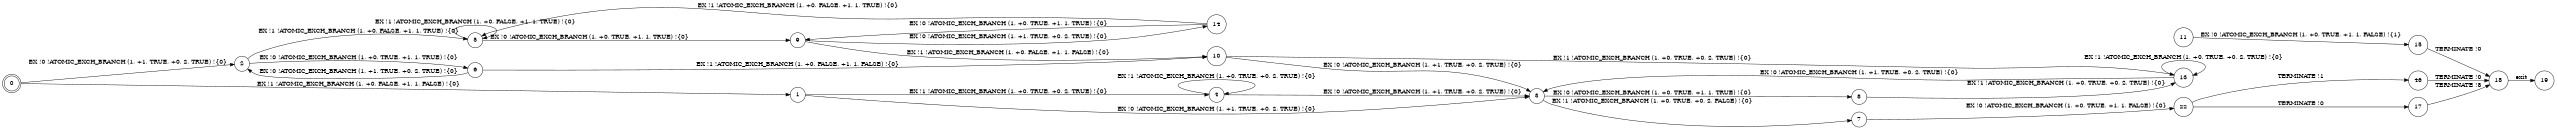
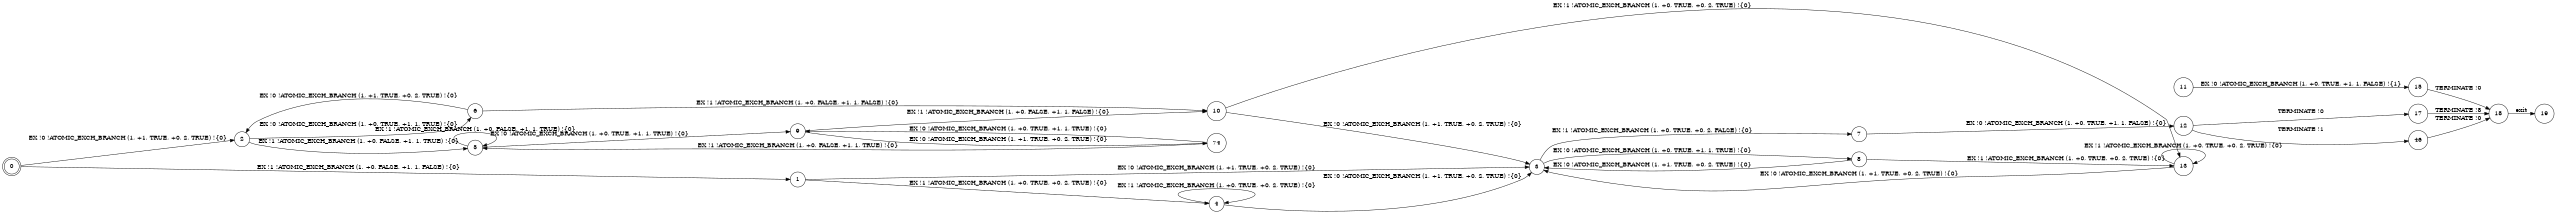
  digraph {
    rankdir=LR
    node [shape=circle]
    0 [peripheries=2]
    1
    2
    3
    4
    5
    6
    7
    8
    9
    10
-   12 [label=22]
+   12
    13
-   14
+   14 [label=74]
    11
    15
    n17 [label=46]
    17
    18
    19
    0 -> 1 [label="EX !1 !ATOMIC_EXCH_BRANCH (1, +0, FALSE, +1, 1, FALSE) !{0}"]
    0 -> 2 [label="EX !0 !ATOMIC_EXCH_BRANCH (1, +1, TRUE, +0, 2, TRUE) !{0}"]
    1 -> 3 [label="EX !0 !ATOMIC_EXCH_BRANCH (1, +1, TRUE, +0, 2, TRUE) !{0}"]
    1 -> 4 [label="EX !1 !ATOMIC_EXCH_BRANCH (1, +0, TRUE, +0, 2, TRUE) !{0}"]
    2 -> 5 [label="EX !1 !ATOMIC_EXCH_BRANCH (1, +0, FALSE, +1, 1, TRUE) !{0}"]
    2 -> 6 [label="EX !0 !ATOMIC_EXCH_BRANCH (1, +0, TRUE, +1, 1, TRUE) !{0}"]
    3 -> 7 [label="EX !1 !ATOMIC_EXCH_BRANCH (1, +0, TRUE, +0, 2, FALSE) !{0}"]
    3 -> 8 [label="EX !0 !ATOMIC_EXCH_BRANCH (1, +0, TRUE, +1, 1, TRUE) !{0}"]
    4 -> 3 [label="EX !0 !ATOMIC_EXCH_BRANCH (1, +1, TRUE, +0, 2, TRUE) !{0}"]
    4 -> 4 [label="EX !1 !ATOMIC_EXCH_BRANCH (1, +0, TRUE, +0, 2, TRUE) !{0}"]
    5 -> 5 [label="EX !1 !ATOMIC_EXCH_BRANCH (1, +0, FALSE, +1, 1, TRUE) !{0}"]
    5 -> 9 [label="EX !0 !ATOMIC_EXCH_BRANCH (1, +0, TRUE, +1, 1, TRUE) !{0}"]
    6 -> 2 [label="EX !0 !ATOMIC_EXCH_BRANCH (1, +1, TRUE, +0, 2, TRUE) !{0}"]
    6 -> 10 [label="EX !1 !ATOMIC_EXCH_BRANCH (1, +0, FALSE, +1, 1, FALSE) !{0}"]
    7 -> 12 [label="EX !0 !ATOMIC_EXCH_BRANCH (1, +0, TRUE, +1, 1, FALSE) !{0}"]
+   8 -> 3 [label="EX !0 !ATOMIC_EXCH_BRANCH (1, +1, TRUE, +0, 2, TRUE) !{0}"]
    8 -> 13 [label="EX !1 !ATOMIC_EXCH_BRANCH (1, +0, TRUE, +0, 2, TRUE) !{0}"]
    9 -> 10 [label="EX !1 !ATOMIC_EXCH_BRANCH (1, +0, FALSE, +1, 1, FALSE) !{0}"]
    9 -> 14 [label="EX !0 !ATOMIC_EXCH_BRANCH (1, +1, TRUE, +0, 2, TRUE) !{0}"]
    10 -> 3 [label="EX !0 !ATOMIC_EXCH_BRANCH (1, +1, TRUE, +0, 2, TRUE) !{0}"]
    10 -> 13 [label="EX !1 !ATOMIC_EXCH_BRANCH (1, +0, TRUE, +0, 2, TRUE) !{0}"]
    12 -> n17 [label="TERMINATE !1"]
    12 -> 17 [label="TERMINATE !0"]
    13 -> 3 [label="EX !0 !ATOMIC_EXCH_BRANCH (1, +1, TRUE, +0, 2, TRUE) !{0}"]
    13 -> 13 [label="EX !1 !ATOMIC_EXCH_BRANCH (1, +0, TRUE, +0, 2, TRUE) !{0}"]
    14 -> 5 [label="EX !1 !ATOMIC_EXCH_BRANCH (1, +0, FALSE, +1, 1, TRUE) !{0}"]
    14 -> 9 [label="EX !0 !ATOMIC_EXCH_BRANCH (1, +0, TRUE, +1, 1, TRUE) !{0}"]
    11 -> 15 [label="EX !0 !ATOMIC_EXCH_BRANCH (1, +0, TRUE, +1, 1, FALSE) !{1}"]
    15 -> 18 [label="TERMINATE !0"]
    n17 -> 18 [label="TERMINATE !0"]
    17 -> 18 [label="TERMINATE !8"]
    18 -> 19 [label=exit]
  }
